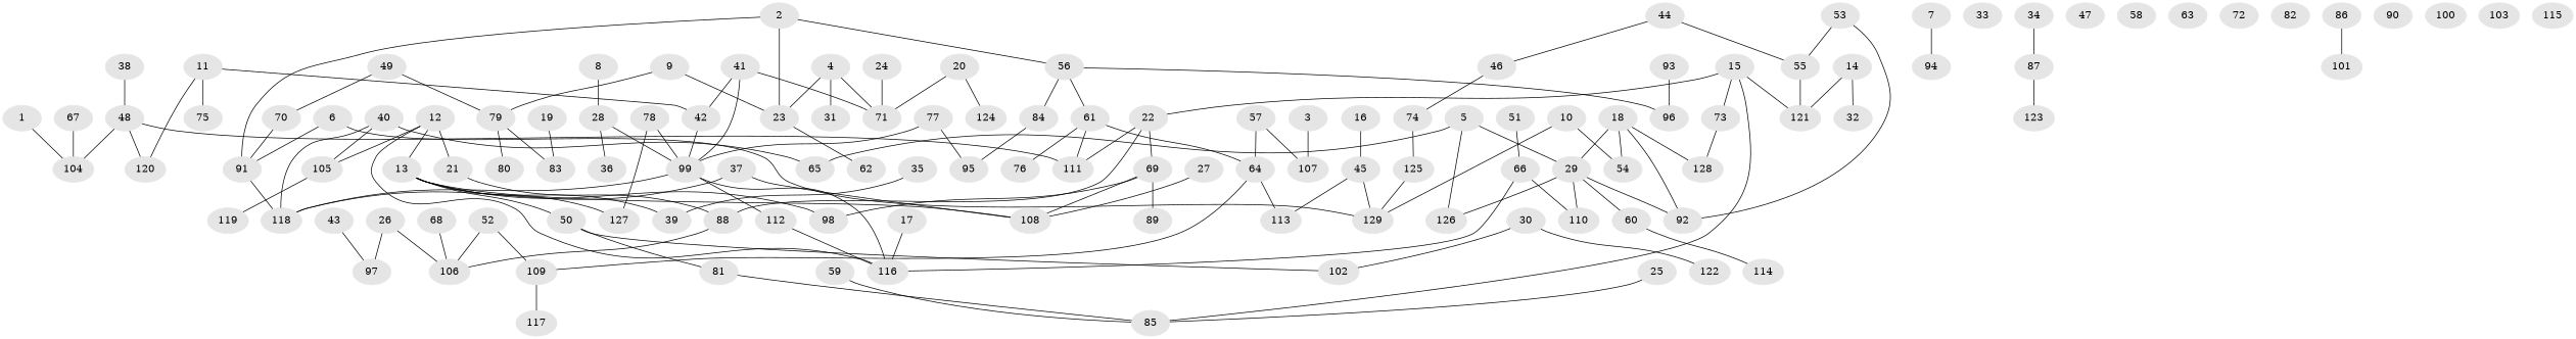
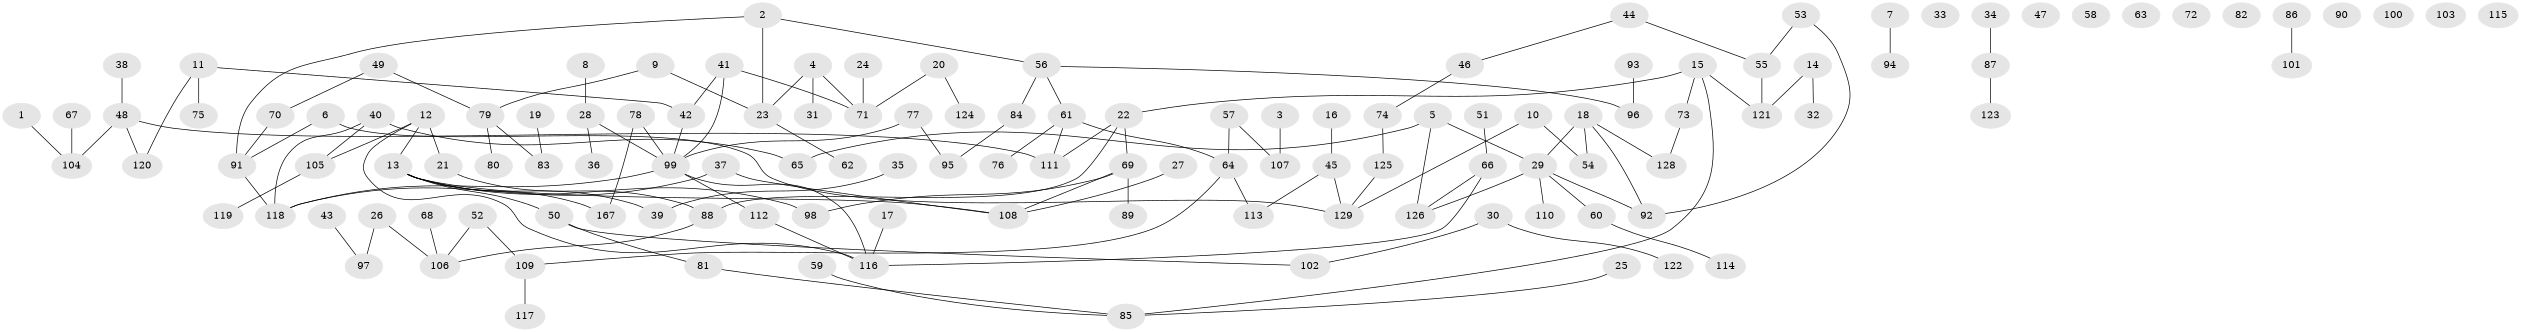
  graph {
    node [color=gray90 style=filled]
    1
    104
    2
    23
    56
    91
    62
    61
    84
    96
    118
    3
    107
    4
    31
    71
    5
    29
    65
    126
    92
    60
    110
    6
    129
    7
    94
    8
    28
    36
    99
    9
    79
    83
    80
    10
    54
    11
    42
    75
    120
    12
    13
    21
    105
    116
    39
    50
    98
    108
-   127
+   127 [label=167]
    88
    119
    102
    81
    14
    32
    121
    15
    22
    73
    85
    69
    111
    43
    97
    128
    16
    45
    77
    95
    17
    18
    19
    20
    124
    106
    89
    24
    25
    26
    27
    112
    114
    30
    122
    33
    34
    87
    123
    35
    37
    38
    48
    40
    41
    44
    46
    55
    74
    113
    125
    47
    49
    70
    51
    66
    52
    109
    117
    53
    64
    76
    57
    58
    59
    63
    67
    68
    72
    78
    82
    86
    101
    90
    93
    100
    103
    115
    1 -- 104
    2 -- 23
    2 -- 56
    2 -- 91
    23 -- 62
    56 -- 61
    56 -- 84
    56 -- 96
    91 -- 118
    61 -- 111
    61 -- 64
    61 -- 76
    84 -- 95
    3 -- 107
    4 -- 23
    4 -- 31
    4 -- 71
    5 -- 29
    5 -- 65
    5 -- 126
    29 -- 126
    29 -- 92
    29 -- 60
    29 -- 110
    60 -- 114
    6 -- 91
    6 -- 129
    7 -- 94
    8 -- 28
    28 -- 36
    28 -- 99
    99 -- 118
    99 -- 116
    99 -- 112
    9 -- 23
    9 -- 79
    79 -- 83
    79 -- 80
    10 -- 129
    10 -- 54
    11 -- 42
    11 -- 75
    11 -- 120
    42 -- 99
    12 -- 13
    12 -- 21
    12 -- 105
    12 -- 116
    13 -- 39
    13 -- 50
    13 -- 98
    13 -- 108
    13 -- 127
    21 -- 88
    105 -- 119
    50 -- 102
    50 -- 81
    88 -- 106
    81 -- 85
    14 -- 32
    14 -- 121
    15 -- 121
    15 -- 22
    15 -- 73
    15 -- 85
    22 -- 88
    22 -- 69
    22 -- 111
    73 -- 128
    69 -- 98
    69 -- 108
    69 -- 89
    43 -- 97
    16 -- 45
    45 -- 129
    45 -- 113
    77 -- 99
    77 -- 95
    17 -- 116
    18 -- 29
    18 -- 92
    18 -- 54
    18 -- 128
    19 -- 83
    20 -- 71
    20 -- 124
    24 -- 71
    25 -- 85
    26 -- 97
    26 -- 106
    27 -- 108
    112 -- 116
    30 -- 102
    30 -- 122
    34 -- 87
    87 -- 123
    35 -- 39
    37 -- 118
    37 -- 108
    38 -- 48
    48 -- 104
    48 -- 120
    48 -- 111
    40 -- 118
    40 -- 65
    40 -- 105
    41 -- 71
    41 -- 99
    41 -- 42
    44 -- 46
    44 -- 55
    46 -- 74
    55 -- 121
    74 -- 125
    125 -- 129
    49 -- 79
    49 -- 70
    70 -- 91
    51 -- 66
-   66 -- 110
+   66 -- 126
    66 -- 116
    52 -- 106
    52 -- 109
    109 -- 117
    53 -- 92
    53 -- 55
    64 -- 113
    64 -- 109
    57 -- 107
    57 -- 64
    59 -- 85
    67 -- 104
    68 -- 106
    78 -- 99
    78 -- 127
    86 -- 101
    93 -- 96
  }
